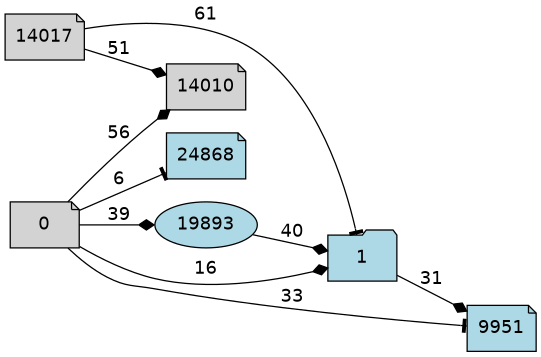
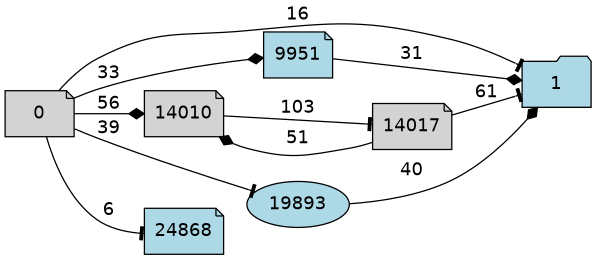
  digraph {
    fontname="DejaVu Sans"
    rankdir=LR
    node [fillcolor=lightblue fontname="DejaVu Sans" shape=note style=filled]
    edge [arrowhead=diamond fontname="DejaVu Sans"]
    1 [shape=folder]
    9951
    14010 [fillcolor=lightgrey]
    14017 [fillcolor=lightgrey]
    19893 [shape=ellipse]
    0 [fillcolor=lightgrey]
    24868
-   1 -> 9951 [label=31]
+   9951 -> 1 [label=31]
+   14010 -> 14017 [arrowhead=tee label=103]
    14017 -> 1 [arrowhead=tee label=61]
    14017 -> 14010 [label=51]
    19893 -> 1 [label=40]
-   0 -> 1 [label=16]
-   0 -> 9951 [arrowhead=tee label=33]
+   0 -> 1 [arrowhead=tee label=16]
+   0 -> 9951 [label=33]
    0 -> 14010 [label=56]
-   0 -> 19893 [label=39]
+   0 -> 19893 [arrowhead=tee label=39]
    0 -> 24868 [arrowhead=tee label=6]
  }
